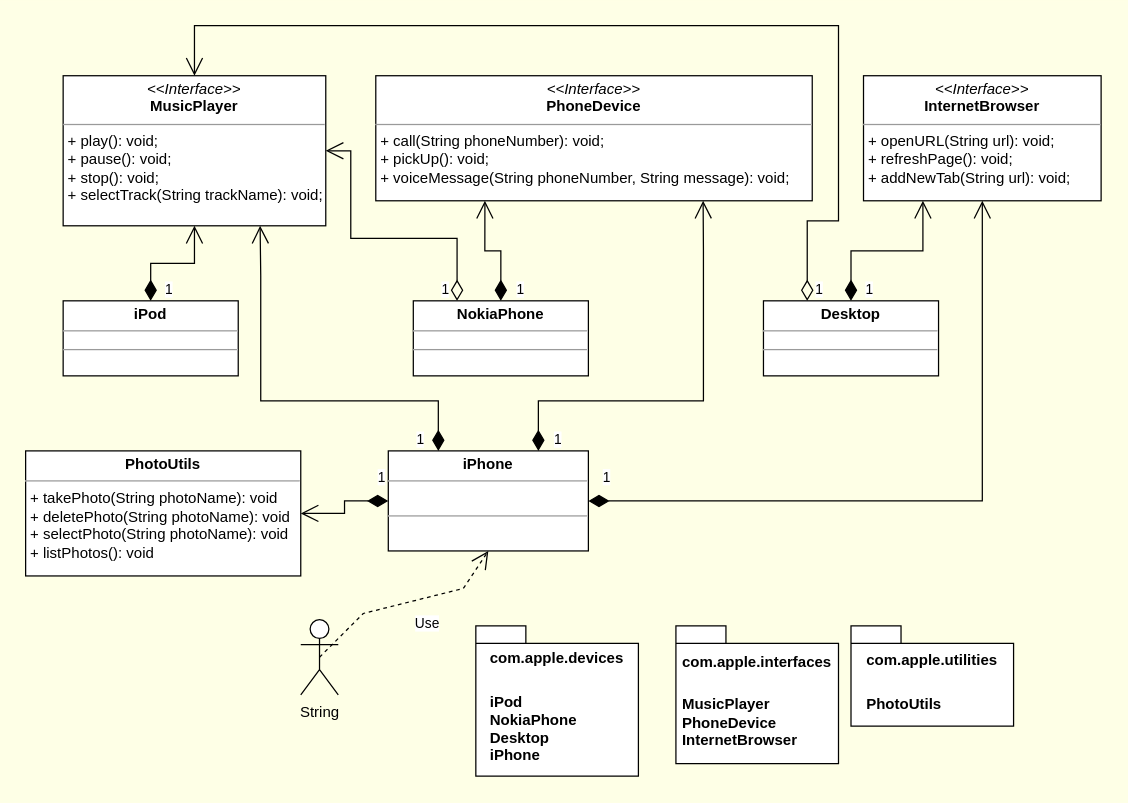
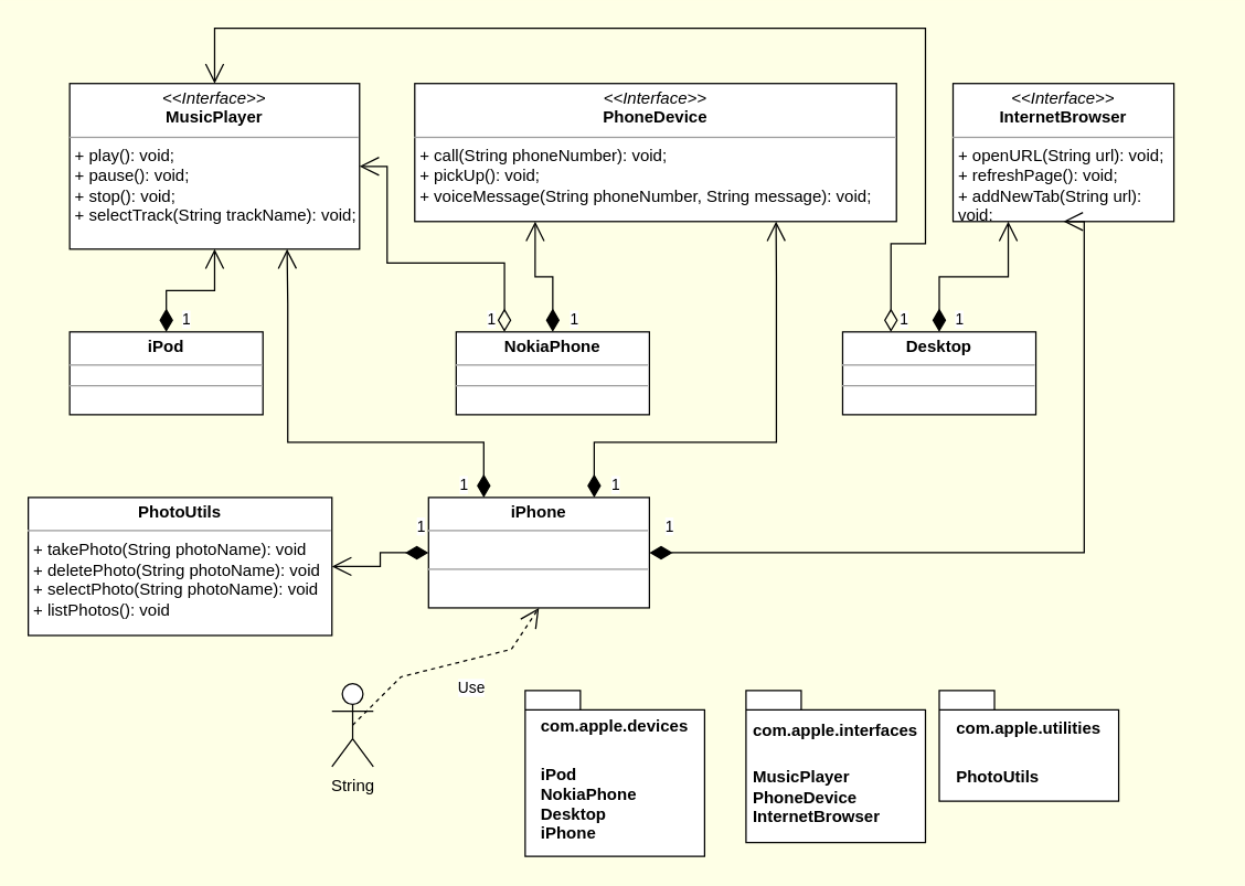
  <mxCell id="0" />
  <mxCell id="1" parent="0" />
  <mxCell id="2" value="&lt;p style=&quot;margin:0px;margin-top:4px;text-align:center;&quot;&gt;&lt;i&gt;&amp;lt;&amp;lt;Interface&amp;gt;&amp;gt;&lt;/i&gt;&lt;br&gt;&lt;b&gt;MusicPlayer&lt;/b&gt;&lt;/p&gt;&lt;hr size=&quot;1&quot;&gt;&lt;p style=&quot;margin:0px;margin-left:4px;&quot;&gt;&lt;/p&gt;&lt;p style=&quot;margin:0px;margin-left:4px;&quot;&gt;+ play(): void;&lt;br&gt;+ pause(): void;&lt;/p&gt;&lt;p style=&quot;margin:0px;margin-left:4px;&quot;&gt;+ stop(): void;&lt;/p&gt;&lt;p style=&quot;margin:0px;margin-left:4px;&quot;&gt;+ selectTrack(String trackName): void;&lt;/p&gt;" style="verticalAlign=top;align=left;overflow=fill;fontSize=12;fontFamily=Helvetica;html=1;whiteSpace=wrap;" vertex="1" parent="1"><mxGeometry x="50" y="60" width="210" height="120" as="geometry" /></mxCell>
  <mxCell id="3" value="&lt;p style=&quot;margin:0px;margin-top:4px;text-align:center;&quot;&gt;&lt;i&gt;&amp;lt;&amp;lt;Interface&amp;gt;&amp;gt;&lt;/i&gt;&lt;br&gt;&lt;b&gt;PhoneDevice&lt;/b&gt;&lt;/p&gt;&lt;hr size=&quot;1&quot;&gt;&lt;p style=&quot;margin:0px;margin-left:4px;&quot;&gt;&lt;/p&gt;&lt;p style=&quot;margin:0px;margin-left:4px;&quot;&gt;+ call(String phoneNumber): void;&lt;br&gt;+ pickUp(): void;&lt;/p&gt;&lt;p style=&quot;margin:0px;margin-left:4px;&quot;&gt;+&amp;nbsp;voiceMessage(String phoneNumber, String message): void;&lt;/p&gt;" style="verticalAlign=top;align=left;overflow=fill;fontSize=12;fontFamily=Helvetica;html=1;whiteSpace=wrap;" vertex="1" parent="1"><mxGeometry x="300" y="60" width="349" height="100" as="geometry" /></mxCell>
- <mxCell id="4" value="&lt;p style=&quot;margin:0px;margin-top:4px;text-align:center;&quot;&gt;&lt;i&gt;&amp;lt;&amp;lt;Interface&amp;gt;&amp;gt;&lt;/i&gt;&lt;br&gt;&lt;b&gt;InternetBrowser&lt;/b&gt;&lt;/p&gt;&lt;hr size=&quot;1&quot;&gt;&lt;p style=&quot;margin:0px;margin-left:4px;&quot;&gt;&lt;/p&gt;&lt;p style=&quot;margin:0px;margin-left:4px;&quot;&gt;+&amp;nbsp;openURL(String url): void;&lt;br&gt;+&amp;nbsp;refreshPage(): void;&lt;/p&gt;&lt;p style=&quot;margin:0px;margin-left:4px;&quot;&gt;+&amp;nbsp;addNewTab(String url): void;&lt;/p&gt;" style="verticalAlign=top;align=left;overflow=fill;fontSize=12;fontFamily=Helvetica;html=1;whiteSpace=wrap;" vertex="1" parent="1"><mxGeometry x="690" y="60" width="190" height="100" as="geometry" /></mxCell>
+ <mxCell id="4" value="&lt;p style=&quot;margin:0px;margin-top:4px;text-align:center;&quot;&gt;&lt;i&gt;&amp;lt;&amp;lt;Interface&amp;gt;&amp;gt;&lt;/i&gt;&lt;br&gt;&lt;b&gt;InternetBrowser&lt;/b&gt;&lt;/p&gt;&lt;hr size=&quot;1&quot;&gt;&lt;p style=&quot;margin:0px;margin-left:4px;&quot;&gt;&lt;/p&gt;&lt;p style=&quot;margin:0px;margin-left:4px;&quot;&gt;+&amp;nbsp;openURL(String url): void;&lt;br&gt;+&amp;nbsp;refreshPage(): void;&lt;/p&gt;&lt;p style=&quot;margin:0px;margin-left:4px;&quot;&gt;+&amp;nbsp;addNewTab(String url): void;&lt;/p&gt;" style="verticalAlign=top;align=left;overflow=fill;fontSize=12;fontFamily=Helvetica;html=1;whiteSpace=wrap;" vertex="1" parent="1"><mxGeometry x="690" y="60" width="160" height="100" as="geometry" /></mxCell>
  <mxCell id="5" value="&lt;p style=&quot;margin:0px;margin-top:4px;text-align:center;&quot;&gt;&lt;b&gt;iPod&lt;/b&gt;&lt;/p&gt;&lt;hr size=&quot;1&quot;&gt;&lt;div style=&quot;height:2px;&quot;&gt;&lt;/div&gt;&lt;hr size=&quot;1&quot;&gt;&lt;div style=&quot;height:2px;&quot;&gt;&lt;/div&gt;" style="verticalAlign=top;align=left;overflow=fill;fontSize=12;fontFamily=Helvetica;html=1;whiteSpace=wrap;" vertex="1" parent="1"><mxGeometry x="50" y="240" width="140" height="60" as="geometry" /></mxCell>
  <mxCell id="6" value="1" style="endArrow=open;html=1;endSize=12;startArrow=diamondThin;startSize=14;startFill=1;edgeStyle=orthogonalEdgeStyle;align=left;verticalAlign=bottom;rounded=0;exitX=0.5;exitY=0;exitDx=0;exitDy=0;" edge="1" parent="1" source="5" target="2"><mxGeometry x="-1" y="-10" relative="1" as="geometry"><mxPoint x="140" y="210" as="sourcePoint" /><mxPoint x="300" y="210" as="targetPoint" /><mxPoint as="offset" /></mxGeometry></mxCell>
  <mxCell id="7" value="&lt;p style=&quot;margin:0px;margin-top:4px;text-align:center;&quot;&gt;&lt;b&gt;NokiaPhone&lt;/b&gt;&lt;/p&gt;&lt;hr size=&quot;1&quot;&gt;&lt;div style=&quot;height:2px;&quot;&gt;&lt;/div&gt;&lt;hr size=&quot;1&quot;&gt;&lt;div style=&quot;height:2px;&quot;&gt;&lt;/div&gt;" style="verticalAlign=top;align=left;overflow=fill;fontSize=12;fontFamily=Helvetica;html=1;whiteSpace=wrap;" vertex="1" parent="1"><mxGeometry x="330" y="240" width="140" height="60" as="geometry" /></mxCell>
  <mxCell id="8" value="1" style="endArrow=open;html=1;endSize=12;startArrow=diamondThin;startSize=14;startFill=1;edgeStyle=orthogonalEdgeStyle;align=left;verticalAlign=bottom;rounded=0;entryX=0.25;entryY=1;entryDx=0;entryDy=0;exitX=0.5;exitY=0;exitDx=0;exitDy=0;" edge="1" parent="1" source="7" target="3"><mxGeometry x="-1" y="-11" relative="1" as="geometry"><mxPoint x="370" y="220" as="sourcePoint" /><mxPoint x="530" y="220" as="targetPoint" /><mxPoint as="offset" /></mxGeometry></mxCell>
  <mxCell id="9" value="1" style="endArrow=open;html=1;endSize=12;startArrow=diamondThin;startSize=14;startFill=0;edgeStyle=orthogonalEdgeStyle;align=left;verticalAlign=bottom;rounded=0;exitX=0.25;exitY=0;exitDx=0;exitDy=0;entryX=1;entryY=0.5;entryDx=0;entryDy=0;" edge="1" parent="1" source="7" target="2"><mxGeometry x="-1" y="14" relative="1" as="geometry"><mxPoint x="190" y="160" as="sourcePoint" /><mxPoint x="350" y="160" as="targetPoint" /><Array as="points"><mxPoint x="365" y="190" /><mxPoint x="280" y="190" /><mxPoint x="280" y="120" /></Array><mxPoint as="offset" /></mxGeometry></mxCell>
  <mxCell id="10" value="&lt;p style=&quot;margin:0px;margin-top:4px;text-align:center;&quot;&gt;&lt;b&gt;Desktop&lt;/b&gt;&lt;/p&gt;&lt;hr size=&quot;1&quot;&gt;&lt;div style=&quot;height:2px;&quot;&gt;&lt;/div&gt;&lt;hr size=&quot;1&quot;&gt;&lt;div style=&quot;height:2px;&quot;&gt;&lt;/div&gt;" style="verticalAlign=top;align=left;overflow=fill;fontSize=12;fontFamily=Helvetica;html=1;whiteSpace=wrap;" vertex="1" parent="1"><mxGeometry x="610" y="240" width="140" height="60" as="geometry" /></mxCell>
  <mxCell id="11" value="1" style="endArrow=open;html=1;endSize=12;startArrow=diamondThin;startSize=14;startFill=1;edgeStyle=orthogonalEdgeStyle;align=left;verticalAlign=bottom;rounded=0;exitX=0.5;exitY=0;exitDx=0;exitDy=0;entryX=0.25;entryY=1;entryDx=0;entryDy=0;" edge="1" parent="1" source="10" target="4"><mxGeometry x="-1" y="-10" relative="1" as="geometry"><mxPoint x="620" y="60" as="sourcePoint" /><mxPoint x="670" y="180" as="targetPoint" /><mxPoint as="offset" /></mxGeometry></mxCell>
  <mxCell id="12" value="1" style="endArrow=open;html=1;endSize=12;startArrow=diamondThin;startSize=14;startFill=0;edgeStyle=orthogonalEdgeStyle;align=left;verticalAlign=bottom;rounded=0;exitX=0.25;exitY=0;exitDx=0;exitDy=0;entryX=0.5;entryY=0;entryDx=0;entryDy=0;" edge="1" parent="1" source="10" target="2"><mxGeometry x="-1" y="-5" relative="1" as="geometry"><mxPoint x="490" y="200" as="sourcePoint" /><mxPoint x="520" y="130" as="targetPoint" /><Array as="points"><mxPoint x="645" y="176" /><mxPoint x="670" y="176" /><mxPoint x="670" y="20" /><mxPoint x="155" y="20" /></Array><mxPoint as="offset" /></mxGeometry></mxCell>
  <mxCell id="13" value="&lt;p style=&quot;margin:0px;margin-top:4px;text-align:center;&quot;&gt;&lt;b&gt;iPhone&lt;/b&gt;&lt;/p&gt;&lt;hr size=&quot;1&quot;&gt;&lt;p style=&quot;margin:0px;margin-left:4px;&quot;&gt;&lt;br&gt;&lt;/p&gt;&lt;hr size=&quot;1&quot;&gt;&lt;p style=&quot;margin:0px;margin-left:4px;&quot;&gt;&lt;br&gt;&lt;/p&gt;" style="verticalAlign=top;align=left;overflow=fill;fontSize=12;fontFamily=Helvetica;html=1;whiteSpace=wrap;" vertex="1" parent="1"><mxGeometry x="310" y="360" width="160" height="80" as="geometry" /></mxCell>
  <mxCell id="14" value="1" style="endArrow=open;html=1;endSize=12;startArrow=diamondThin;startSize=14;startFill=1;edgeStyle=orthogonalEdgeStyle;align=left;verticalAlign=bottom;rounded=0;exitX=0.25;exitY=0;exitDx=0;exitDy=0;entryX=0.75;entryY=1;entryDx=0;entryDy=0;" edge="1" parent="1" source="13" target="2"><mxGeometry x="-1" y="19" relative="1" as="geometry"><mxPoint x="190" y="310" as="sourcePoint" /><mxPoint x="190" y="220" as="targetPoint" /><Array as="points"><mxPoint x="350" y="320" /><mxPoint x="208" y="320" /><mxPoint x="208" y="220" /></Array><mxPoint as="offset" /></mxGeometry></mxCell>
  <mxCell id="15" value="1" style="endArrow=open;html=1;endSize=12;startArrow=diamondThin;startSize=14;startFill=1;edgeStyle=orthogonalEdgeStyle;align=left;verticalAlign=bottom;rounded=0;exitX=0.75;exitY=0;exitDx=0;exitDy=0;entryX=0.75;entryY=1;entryDx=0;entryDy=0;" edge="1" parent="1" source="13" target="3"><mxGeometry x="-1" y="-11" relative="1" as="geometry"><mxPoint x="350" y="310" as="sourcePoint" /><mxPoint x="540" y="270" as="targetPoint" /><Array as="points"><mxPoint x="430" y="320" /><mxPoint x="562" y="320" /><mxPoint x="562" y="200" /></Array><mxPoint as="offset" /></mxGeometry></mxCell>
  <mxCell id="16" value="1" style="endArrow=open;html=1;endSize=12;startArrow=diamondThin;startSize=14;startFill=1;edgeStyle=orthogonalEdgeStyle;align=left;verticalAlign=bottom;rounded=0;exitX=1;exitY=0.5;exitDx=0;exitDy=0;entryX=0.5;entryY=1;entryDx=0;entryDy=0;" edge="1" parent="1" source="13" target="4"><mxGeometry x="-0.964" y="10" relative="1" as="geometry"><mxPoint x="440" y="439.97" as="sourcePoint" /><mxPoint x="790" y="200" as="targetPoint" /><Array as="points"><mxPoint x="785" y="400" /></Array><mxPoint as="offset" /></mxGeometry></mxCell>
  <mxCell id="17" value="&lt;p style=&quot;margin:0px;margin-top:4px;text-align:center;&quot;&gt;&lt;b&gt;PhotoUtils&lt;/b&gt;&lt;/p&gt;&lt;hr size=&quot;1&quot;&gt;&lt;div style=&quot;height:2px;&quot;&gt;&lt;p style=&quot;border-color: var(--border-color); margin: 0px 0px 0px 4px;&quot;&gt;+ takePhoto(String photoName): void&lt;/p&gt;&lt;p style=&quot;border-color: var(--border-color); margin: 0px 0px 0px 4px;&quot;&gt;+ deletePhoto(String photoName): void&lt;br style=&quot;border-color: var(--border-color);&quot;&gt;&lt;/p&gt;&lt;p style=&quot;border-color: var(--border-color); margin: 0px 0px 0px 4px;&quot;&gt;+ selectPhoto(String photoName): void&lt;/p&gt;&lt;p style=&quot;border-color: var(--border-color); margin: 0px 0px 0px 4px;&quot;&gt;+ listPhotos(): void&lt;/p&gt;&lt;/div&gt;" style="verticalAlign=top;align=left;overflow=fill;fontSize=12;fontFamily=Helvetica;html=1;whiteSpace=wrap;" vertex="1" parent="1"><mxGeometry x="20" y="360" width="220" height="100" as="geometry" /></mxCell>
  <mxCell id="18" value="1" style="endArrow=open;html=1;endSize=12;startArrow=diamondThin;startSize=14;startFill=1;edgeStyle=orthogonalEdgeStyle;align=left;verticalAlign=bottom;rounded=0;exitX=0;exitY=0.5;exitDx=0;exitDy=0;entryX=1;entryY=0.5;entryDx=0;entryDy=0;" edge="1" parent="1" source="13" target="17"><mxGeometry x="-0.75" y="-10" relative="1" as="geometry"><mxPoint x="180" y="480" as="sourcePoint" /><mxPoint x="160" y="417" as="targetPoint" /><mxPoint as="offset" /></mxGeometry></mxCell>
  <mxCell id="19" value="String" style="shape=umlActor;verticalLabelPosition=bottom;verticalAlign=top;html=1;" vertex="1" parent="1"><mxGeometry x="240" y="495" width="30" height="60" as="geometry" /></mxCell>
  <mxCell id="20" value="Use" style="endArrow=open;endSize=12;dashed=1;html=1;rounded=0;exitX=0.5;exitY=0.5;exitDx=0;exitDy=0;exitPerimeter=0;entryX=0.5;entryY=1;entryDx=0;entryDy=0;" edge="1" parent="1" source="19" target="13"><mxGeometry x="0.151" y="-20" width="160" relative="1" as="geometry"><mxPoint x="220" y="510" as="sourcePoint" /><mxPoint x="380" y="510" as="targetPoint" /><Array as="points"><mxPoint x="290" y="490" /><mxPoint x="370" y="470" /></Array><mxPoint as="offset" /></mxGeometry></mxCell>
  <mxCell id="21" value="com.apple.devices&lt;table&gt;&lt;tbody&gt;&lt;tr&gt;&lt;td&gt;&lt;br&gt;&lt;/td&gt;&lt;/tr&gt;&lt;/tbody&gt;&lt;/table&gt;&lt;div style=&quot;text-align: left;&quot;&gt;&lt;span style=&quot;background-color: initial;&quot;&gt;iPod&lt;/span&gt;&lt;/div&gt;&lt;div style=&quot;text-align: left;&quot;&gt;&lt;span style=&quot;background-color: initial;&quot;&gt;NokiaPhone&lt;/span&gt;&lt;/div&gt;&lt;div style=&quot;text-align: left;&quot;&gt;&lt;span style=&quot;background-color: initial;&quot;&gt;Desktop&lt;/span&gt;&lt;/div&gt;&lt;div style=&quot;text-align: left;&quot;&gt;&lt;span style=&quot;background-color: initial;&quot;&gt;iPhone&lt;/span&gt;&lt;/div&gt;" style="shape=folder;fontStyle=1;spacingTop=10;tabWidth=40;tabHeight=14;tabPosition=left;html=1;whiteSpace=wrap;" vertex="1" parent="1"><mxGeometry x="380" y="500" width="130" height="120" as="geometry" /></mxCell>
  <mxCell id="22" value="com.apple.interfaces&lt;table&gt;&lt;tbody&gt;&lt;tr&gt;&lt;td&gt;&lt;br&gt;&lt;/td&gt;&lt;/tr&gt;&lt;/tbody&gt;&lt;/table&gt;&lt;div style=&quot;text-align: left;&quot;&gt;MusicPlayer&lt;/div&gt;&lt;div style=&quot;text-align: left;&quot;&gt;PhoneDevice&lt;/div&gt;&lt;div style=&quot;text-align: left;&quot;&gt;InternetBrowser&lt;/div&gt;" style="shape=folder;fontStyle=1;spacingTop=10;tabWidth=40;tabHeight=14;tabPosition=left;html=1;whiteSpace=wrap;" vertex="1" parent="1"><mxGeometry x="540" y="500" width="130" height="110" as="geometry" /></mxCell>
  <mxCell id="23" value="com.apple.utilities&lt;table&gt;&lt;tbody&gt;&lt;tr&gt;&lt;td&gt;&lt;br&gt;&lt;/td&gt;&lt;/tr&gt;&lt;/tbody&gt;&lt;/table&gt;&lt;div style=&quot;text-align: left;&quot;&gt;PhotoUtils&lt;/div&gt;" style="shape=folder;fontStyle=1;spacingTop=10;tabWidth=40;tabHeight=14;tabPosition=left;html=1;whiteSpace=wrap;" vertex="1" parent="1"><mxGeometry x="680" y="500" width="130" height="80" as="geometry" /></mxCell>
